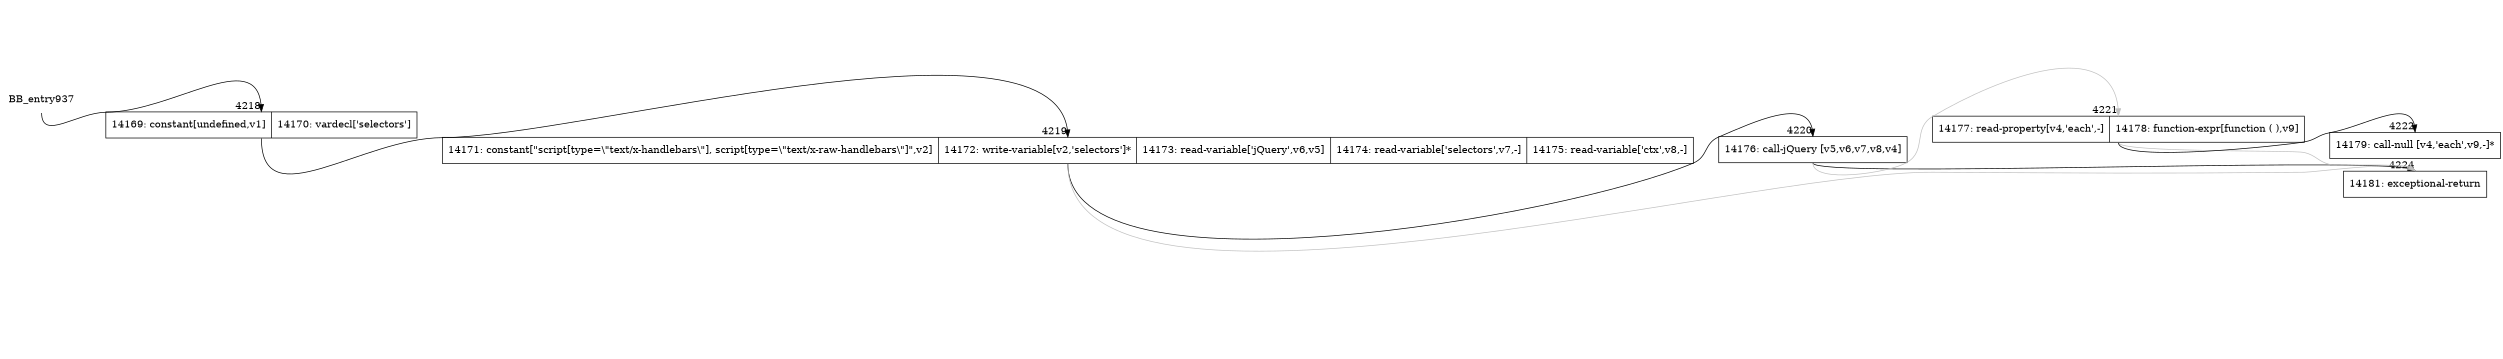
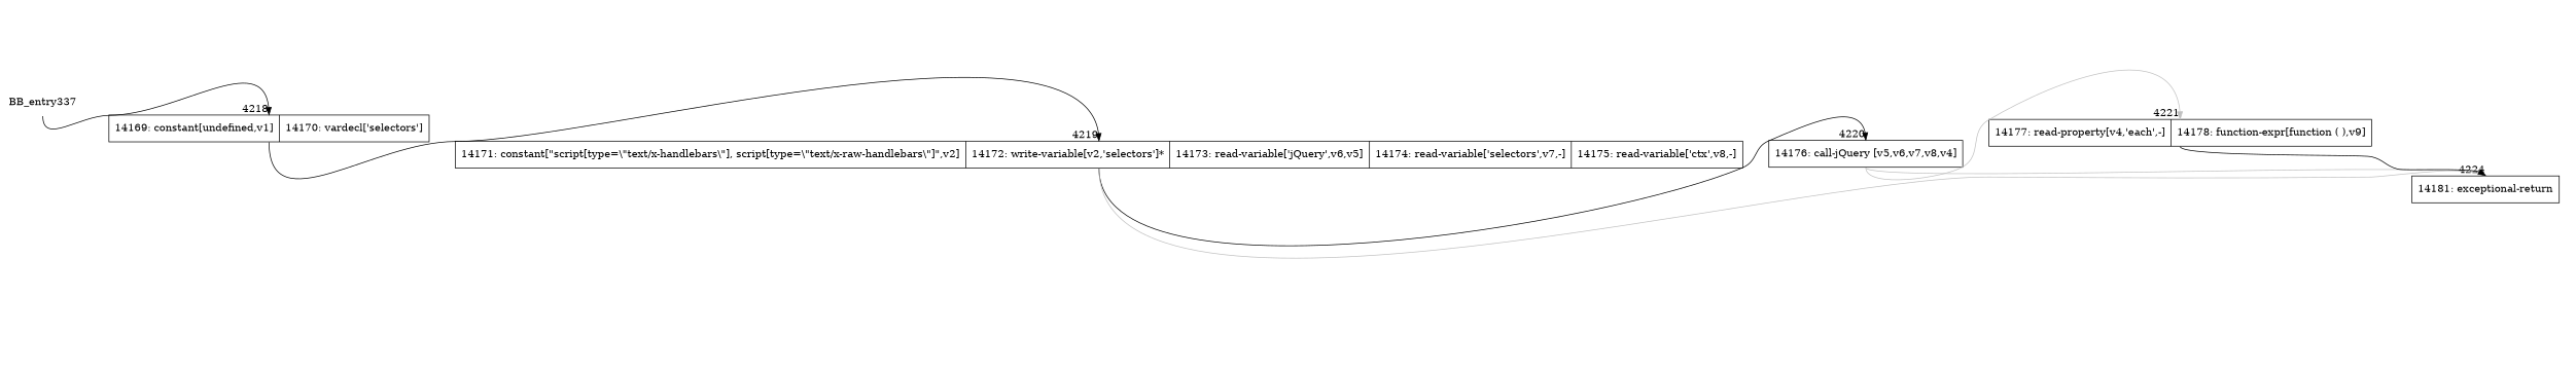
  digraph {
    rankdir=LR
    node [shape=record]
    edge [headport=n tailport=s]
-   BB_entry337 [shape=none label=BB_entry937]
+   BB_entry337 [shape=none]
    n2 [label="{14169: constant[undefined,v1]|14170: vardecl['selectors']}"]
    n3 [label="{14171: constant[\"script[type=\\\"text/x-handlebars\\\"], script[type=\\\"text/x-raw-handlebars\\\"]\",v2]|14172: write-variable[v2,'selectors']*|14173: read-variable['jQuery',v6,v5]|14174: read-variable['selectors',v7,-]|14175: read-variable['ctx',v8,-]}"]
    n4 [label="{14176: call-jQuery [v5,v6,v7,v8,v4]}"]
    n5 [label="{14181: exceptional-return}"]
    n6 [label="{14177: read-property[v4,'each',-]|14178: function-expr[function ( ),v9]}"]
-   n7 [label="{14179: call-null [v4,'each',v9,-]*}"]
    BB_entry337 -> n2 [headlabel="    4218"]
    n2 -> n3 [headlabel="      4219"]
    n3 -> n4 [headlabel="      4220"]
    n3 -> n5 [color=gray headlabel="      4224"]
-   n4 -> n5 [color=black]
+   n4 -> n5 [color=gray]
    n4 -> n6 [color=gray headlabel="      4221"]
-   n6 -> n5 [color=gray]
-   n6 -> n7 [headlabel="      4222"]
+   n6 -> n5 [color=black]
  }
